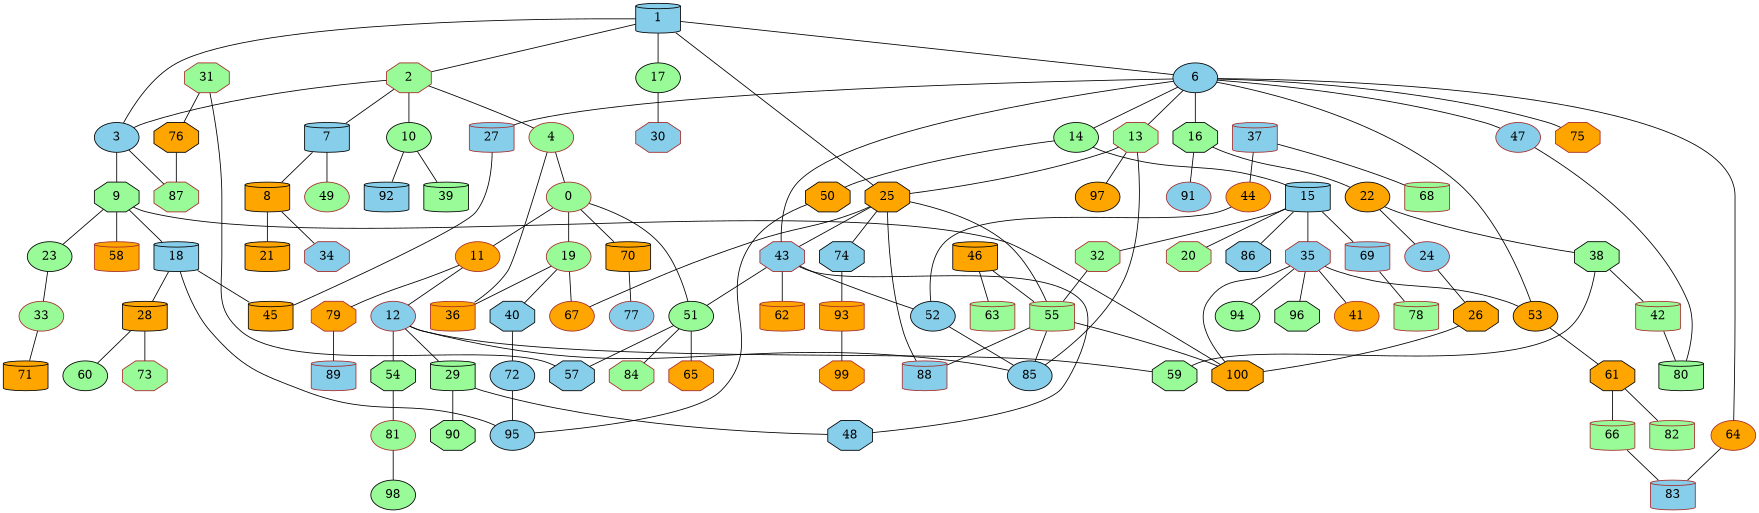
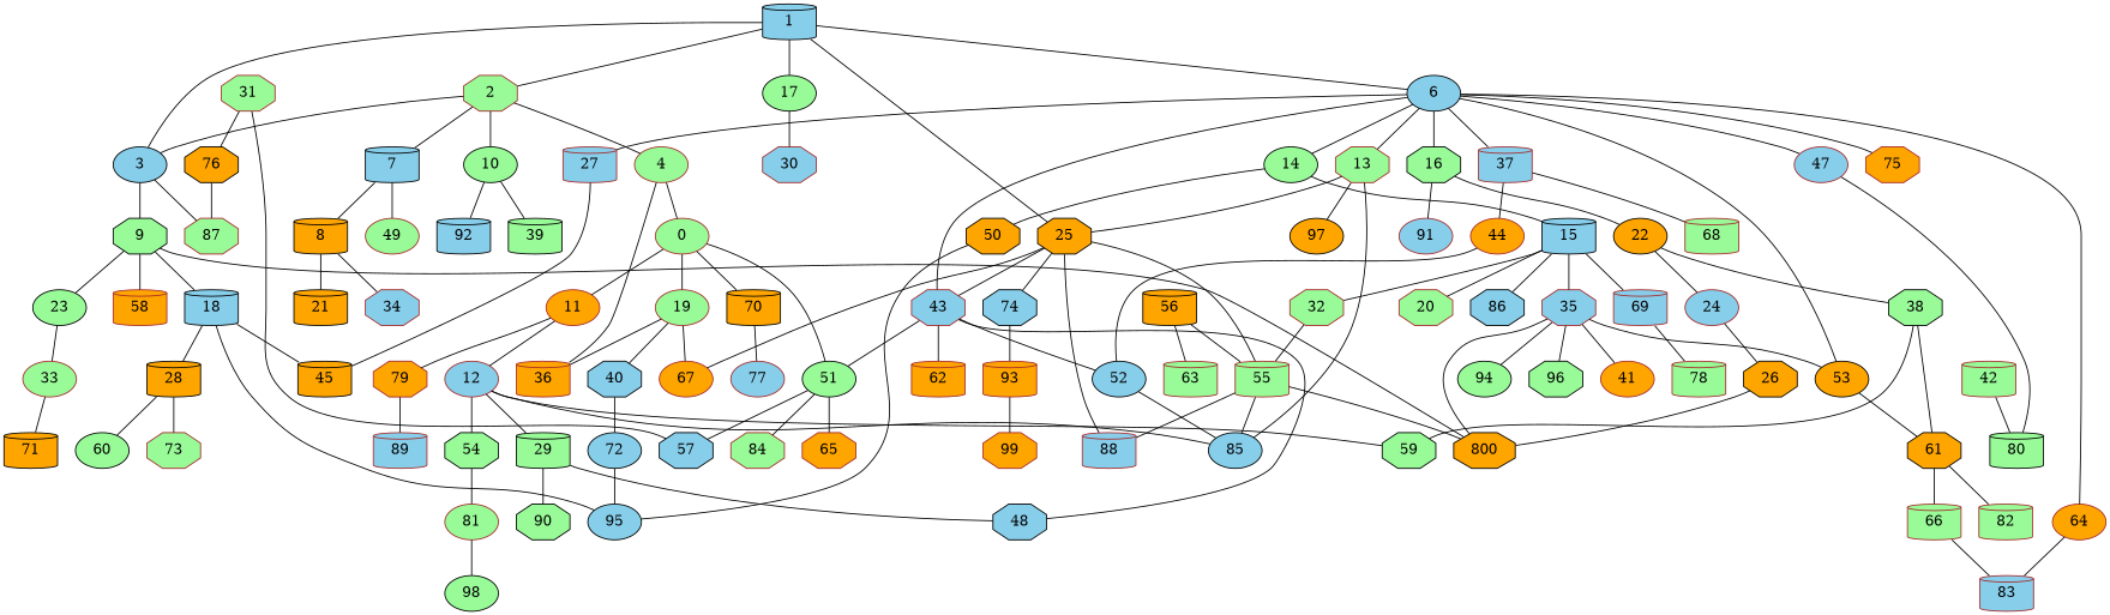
  graph {
    node [color=black fillcolor=palegreen shape=octagon style=filled]
    1 [fillcolor=skyblue shape=cylinder]
    2 [color=brown]
    3 [fillcolor=skyblue shape=ellipse]
    6 [fillcolor=skyblue shape=ellipse]
    17 [shape=ellipse]
    25 [fillcolor=orange]
    4 [color=brown shape=ellipse]
    7 [fillcolor=skyblue shape=cylinder]
    10 [shape=ellipse]
    9
    87 [color=brown]
    13 [color=brown]
    14 [shape=ellipse]
    16
    27 [color=brown fillcolor=skyblue shape=cylinder]
    37 [color=brown fillcolor=skyblue shape=cylinder]
    43 [color=brown fillcolor=skyblue]
    47 [color=brown fillcolor=skyblue shape=ellipse]
    53 [fillcolor=orange shape=ellipse]
    64 [color=brown fillcolor=orange shape=ellipse]
    75 [color=brown fillcolor=orange]
    30 [color=brown fillcolor=skyblue]
    67 [color=brown fillcolor=orange shape=ellipse]
    55 [color=brown shape=cylinder]
    74 [fillcolor=skyblue]
    88 [color=brown fillcolor=skyblue shape=cylinder]
    n27 [color=brown label=0 shape=ellipse]
    36 [color=brown fillcolor=orange shape=cylinder]
    8 [fillcolor=orange shape=cylinder]
    49 [color=brown shape=ellipse]
    39 [shape=cylinder]
    92 [fillcolor=skyblue shape=cylinder]
    15 [fillcolor=skyblue shape=cylinder]
    20 [color=brown]
    32 [color=brown]
    35 [color=brown fillcolor=skyblue]
    69 [color=brown fillcolor=skyblue shape=cylinder]
    86 [fillcolor=skyblue]
    18 [fillcolor=skyblue shape=cylinder]
    23 [shape=ellipse]
    58 [color=brown fillcolor=orange shape=cylinder]
-   100 [fillcolor=orange]
+   100 [fillcolor=orange label=800]
    11 [color=brown fillcolor=orange shape=ellipse]
    19 [color=brown shape=ellipse]
    51 [shape=ellipse]
    70 [fillcolor=orange shape=cylinder]
    12 [color=brown fillcolor=skyblue shape=ellipse]
    79 [color=brown fillcolor=orange]
    40 [fillcolor=skyblue]
    57 [fillcolor=skyblue]
    65 [color=brown fillcolor=orange]
    84 [color=brown]
    77 [color=brown fillcolor=skyblue shape=ellipse]
    85 [fillcolor=skyblue shape=ellipse]
    97 [fillcolor=orange shape=ellipse]
    50 [fillcolor=orange]
    22 [fillcolor=orange shape=ellipse]
    91 [color=brown fillcolor=skyblue shape=ellipse]
    45 [fillcolor=orange shape=cylinder]
    44 [color=brown fillcolor=orange shape=ellipse]
    68 [color=brown shape=cylinder]
    48 [fillcolor=skyblue]
    52 [fillcolor=skyblue shape=ellipse]
    62 [color=brown fillcolor=orange shape=cylinder]
    80 [shape=cylinder]
    61 [fillcolor=orange]
    83 [color=brown fillcolor=skyblue shape=cylinder]
    21 [fillcolor=orange shape=cylinder]
    34 [color=brown fillcolor=skyblue]
    28 [fillcolor=orange shape=cylinder]
    95 [fillcolor=skyblue shape=ellipse]
    33 [color=brown shape=ellipse]
    29 [shape=cylinder]
    54
    59
    89 [color=brown fillcolor=skyblue shape=cylinder]
    90
    81 [color=brown shape=ellipse]
    41 [color=brown fillcolor=orange shape=ellipse]
    94 [shape=ellipse]
    96
    78 [color=brown shape=cylinder]
    24 [color=brown fillcolor=skyblue shape=ellipse]
    38
    60 [shape=ellipse]
    73 [color=brown]
    72 [fillcolor=skyblue shape=ellipse]
    26 [fillcolor=orange]
    31 [color=brown]
    76 [fillcolor=orange]
    42 [color=brown shape=cylinder]
    71 [fillcolor=orange shape=cylinder]
    93 [color=brown fillcolor=orange shape=cylinder]
-   46 [fillcolor=orange shape=cylinder]
+   46 [fillcolor=orange shape=cylinder label=56]
    63 [color=brown shape=cylinder]
    66 [color=brown shape=cylinder]
    82 [color=brown shape=cylinder]
    98 [shape=ellipse]
    99 [color=brown fillcolor=orange]
    1 -- 2
    1 -- 3
    1 -- 6
    1 -- 17
    1 -- 25
    2 -- 3
    2 -- 4
    2 -- 7
    2 -- 10
    3 -- 9
    3 -- 87
    6 -- 13
    6 -- 14
    6 -- 16
    6 -- 27
+   6 -- 37
    6 -- 43
    6 -- 47
    6 -- 53
    6 -- 64
    6 -- 75
    17 -- 30
    25 -- 43
    25 -- 67
    25 -- 55
    25 -- 74
    25 -- 88
    4 -- n27
    4 -- 36
    7 -- 8
    7 -- 49
    10 -- 39
    10 -- 92
    9 -- 18
    9 -- 23
    9 -- 58
    9 -- 100
    13 -- 25
    13 -- 85
    13 -- 97
    14 -- 15
    14 -- 50
    16 -- 22
    16 -- 91
    27 -- 45
    37 -- 44
    37 -- 68
    43 -- 51
    43 -- 48
    43 -- 52
    43 -- 62
    47 -- 80
    53 -- 61
    64 -- 83
    55 -- 88
    55 -- 100
    55 -- 85
    74 -- 93
    n27 -- 11
    n27 -- 19
    n27 -- 51
    n27 -- 70
    8 -- 21
    8 -- 34
    15 -- 20
    15 -- 32
    15 -- 35
    15 -- 69
    15 -- 86
    32 -- 55
    35 -- 53
    35 -- 100
    35 -- 41
    35 -- 94
    35 -- 96
    69 -- 78
    18 -- 45
    18 -- 28
    18 -- 95
    23 -- 33
    11 -- 12
    11 -- 79
    19 -- 67
    19 -- 36
    19 -- 40
    51 -- 57
    51 -- 65
    51 -- 84
    70 -- 77
    12 -- 85
    12 -- 29
    12 -- 54
    12 -- 59
    79 -- 89
    40 -- 72
    50 -- 95
    22 -- 24
    22 -- 38
    44 -- 52
    52 -- 85
    61 -- 66
    61 -- 82
    28 -- 60
    28 -- 73
    33 -- 71
    29 -- 48
    29 -- 90
    54 -- 81
    81 -- 98
    24 -- 26
    38 -- 59
-   38 -- 42
+   38 -- 61
    72 -- 95
    26 -- 100
    31 -- 57
    31 -- 76
    76 -- 87
    42 -- 80
    93 -- 99
    46 -- 55
    46 -- 63
    66 -- 83
  }
